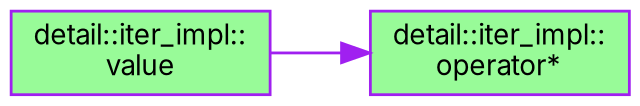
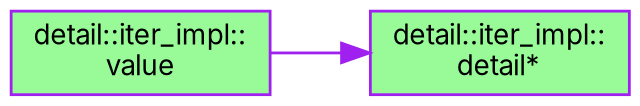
  digraph {
    rankdir=RL
    fontname=Inter
    node [color=purple fillcolor=palegreen fontname=Inter fontsize=10 shape=box style=filled]
-   n1 [fontcolor=black height=0.2 label="detail::iter_impl::\loperator*" width=0.4]
+   n1 [fontcolor=black height=0.2 label="detail::iter_impl::\ldetail*" width=0.4]
    n2 [height=0.2 label="detail::iter_impl::\lvalue" width=0.4]
    n1 -> n2 [color=purple dir=back fontname=Inter fontsize=10 labelfontname=Helvetica labelfontsize=10 style=solid]
  }
